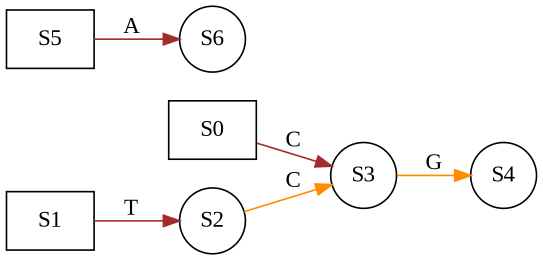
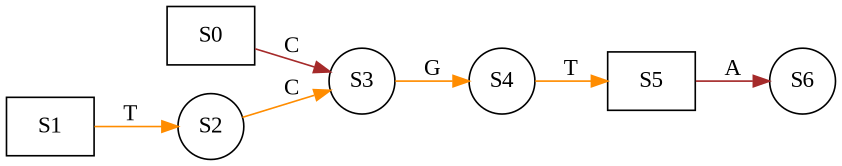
  strict digraph {
    fontname="Liberation Serif"
    rankdir=LR
    node [fontname="Liberation Serif" shape=circle]
    edge [color=brown fontname="Liberation Serif"]
    S0 [shape=box]
    S3
    S1 [shape=box]
    S2
    S4
    S5 [shape=box]
    S6
    S0 -> S3 [label=C]
    S3 -> S4 [color=darkorange label=G]
-   S1 -> S2 [label=T]
+   S1 -> S2 [color=darkorange label=T]
    S2 -> S3 [color=darkorange label=C]
+   S4 -> S5 [color=darkorange label=T]
    S5 -> S6 [label=A]
  }
